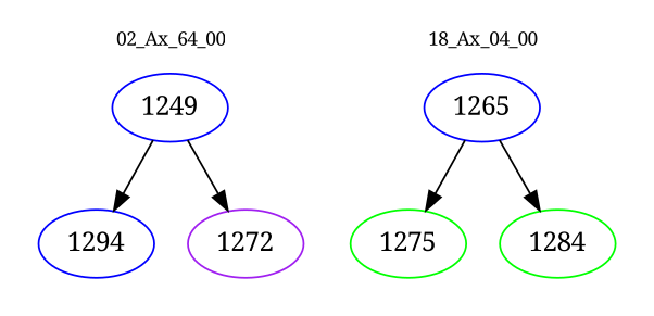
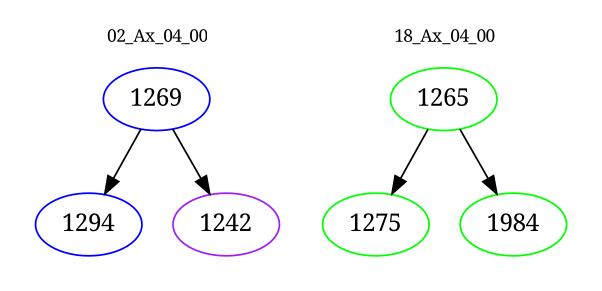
  digraph {
    fontname="Noto Serif"
    node [color=blue fontname="Noto Serif"]
    edge [color=black fontname="Noto Serif"]
-   n1 [label=1249]
+   n1 [label=1269]
    n2 [label=1294]
-   n3 [color=purple label=1272]
-   n4 [label=1265]
+   n3 [color=purple label=1242]
+   n4 [color=green label=1265]
    n5 [color=green label=1275]
-   n6 [color=green label=1284]
+   n6 [color=green label=1984]
    subgraph cluster_1 {
      color=white
      fontsize=10
-     label="02_Ax_64_00"
+     label="02_Ax_04_00"
      n1
      n2
      n3
    }
    subgraph cluster_2 {
      color=white
      fontsize=10
      label="18_Ax_04_00"
      n4
      n5
      n6
    }
    n1 -> n2
    n1 -> n3
    n4 -> n5
    n4 -> n6
  }
